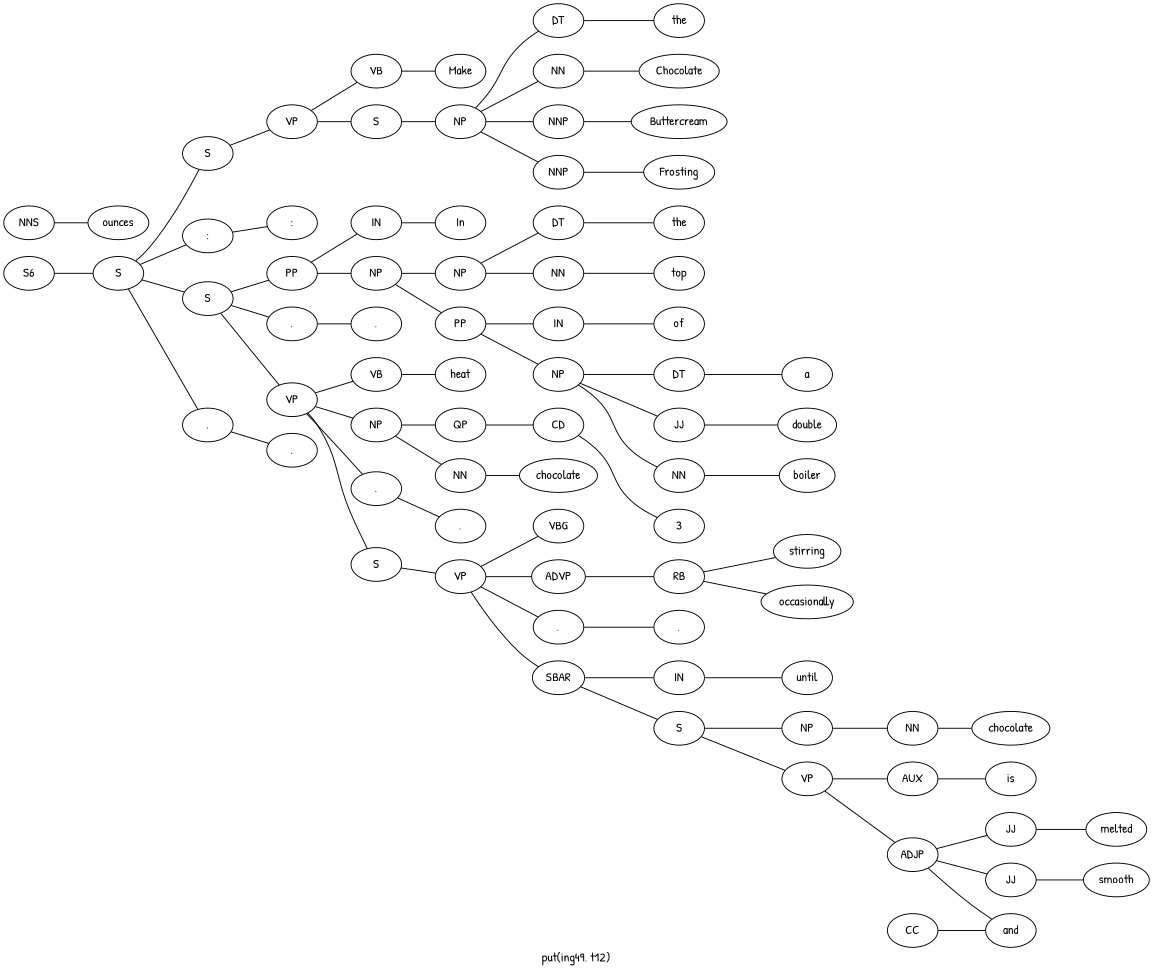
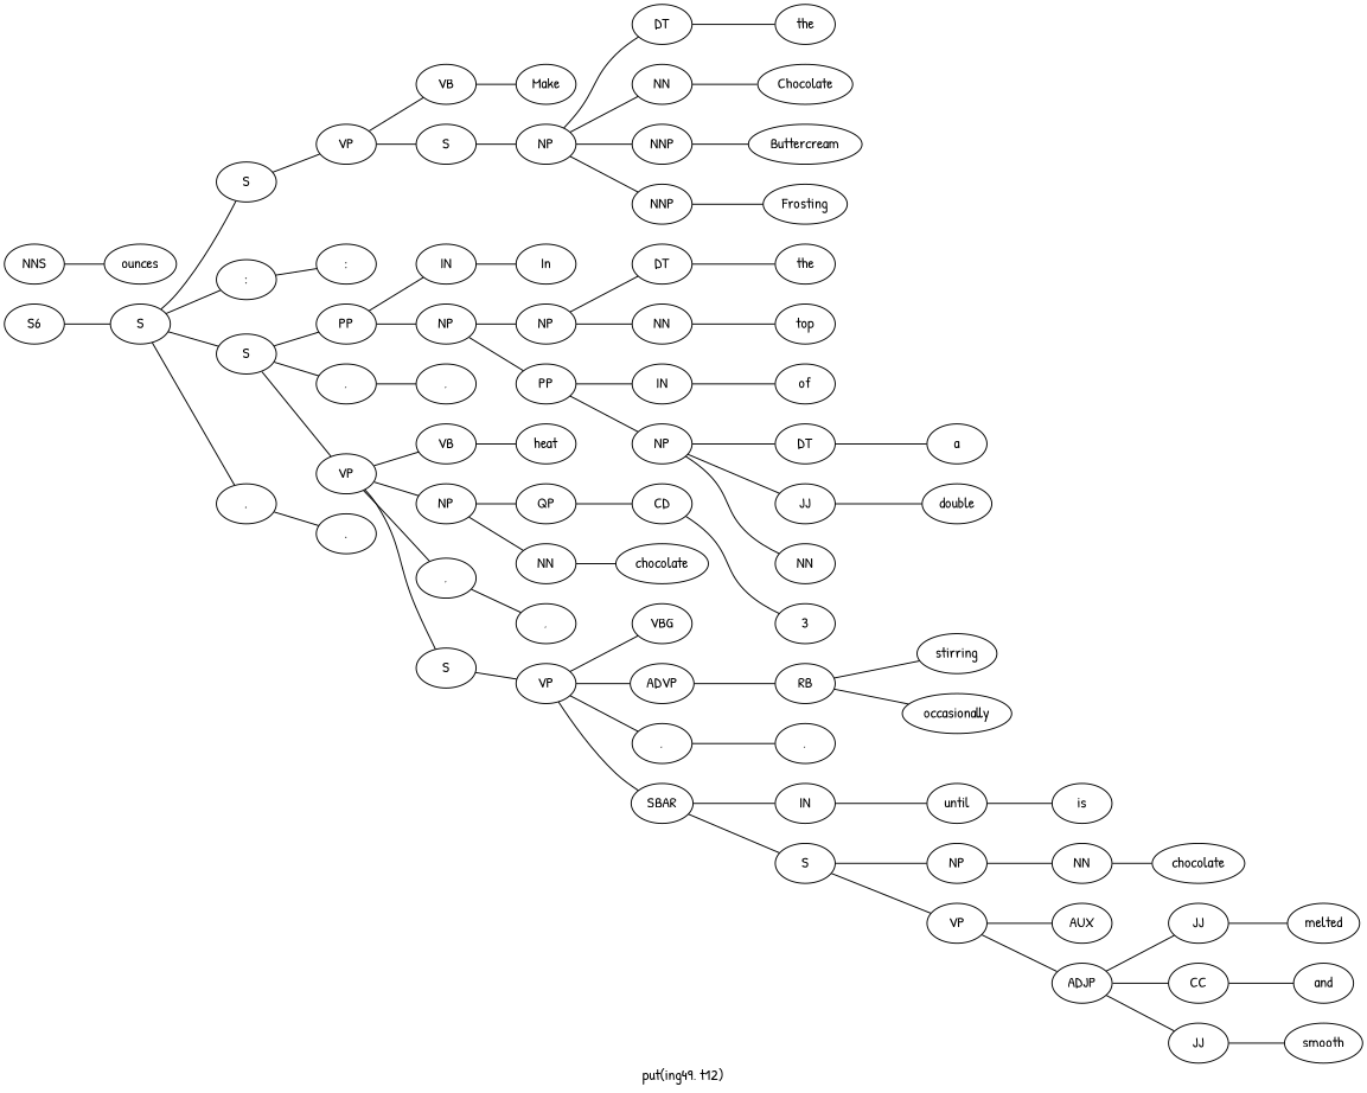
  graph {
    fontname="Patrick Hand"
    label="put(ing49, t12)"
    rankdir=LR
    node [fontname="Patrick Hand"]
    edge [fontname="Patrick Hand"]
    n1 [label=S6]
    n2 [label=S]
    n3 [label=S]
    n4 [label=":"]
    n5 [label=S]
    n6 [label="."]
    n7 [label=VP]
    n8 [label=":"]
    n9 [label=PP]
    n10 [label=","]
    n11 [label=VP]
    n12 [label="."]
    n13 [label=VB]
    n14 [label=S]
    n15 [label=Make]
    n16 [label=NP]
    n17 [label=DT]
    n18 [label=NN]
    n19 [label=NNP]
    n20 [label=NNP]
    n21 [label=the]
    n22 [label=Chocolate]
    n23 [label=Buttercream]
    n24 [label=Frosting]
    n25 [label=IN]
    n26 [label=NP]
    n27 [label=","]
    n28 [label=VB]
    n29 [label=NP]
    n30 [label=","]
    n31 [label=S]
    n32 [label=In]
    n33 [label=NP]
    n34 [label=PP]
    n35 [label=DT]
    n36 [label=NN]
    n37 [label=IN]
    n38 [label=NP]
    n39 [label=the]
    n40 [label=top]
    n41 [label=of]
    n42 [label=DT]
    n43 [label=JJ]
    n44 [label=NN]
    n45 [label=a]
    n46 [label=double]
-   n47 [label=boiler]
    n48 [label=heat]
    n49 [label=QP]
    n50 [label=NN]
    n51 [label=","]
    n52 [label=VP]
    n53 [label=CD]
    n54 [label=chocolate]
    n55 [label=3]
    n56 [label=NNS]
    n57 [label=ounces]
    n58 [label=VBG]
    n59 [label=ADVP]
    n60 [label=","]
    n61 [label=SBAR]
    n62 [label=RB]
    n63 [label=","]
    n64 [label=IN]
    n65 [label=S]
    n66 [label=stirring]
    n67 [label=occasionally]
    n68 [label=until]
    n69 [label=NP]
    n70 [label=VP]
    n71 [label=NN]
    n72 [label=AUX]
    n73 [label=ADJP]
    n74 [label=chocolate]
    n75 [label=is]
    n76 [label=JJ]
    n77 [label=CC]
    n78 [label=JJ]
    n79 [label=melted]
    n80 [label=and]
    n81 [label=smooth]
    n1 -- n2
    n2 -- n3
    n2 -- n4
    n2 -- n5
    n2 -- n6
    n3 -- n7
    n4 -- n8
    n5 -- n9
    n5 -- n10
    n5 -- n11
    n6 -- n12
    n7 -- n13
    n7 -- n14
    n9 -- n25
    n9 -- n26
    n10 -- n27
    n11 -- n28
    n11 -- n29
    n11 -- n30
    n11 -- n31
    n13 -- n15
    n14 -- n16
    n16 -- n17
    n16 -- n18
    n16 -- n19
    n16 -- n20
    n17 -- n21
    n18 -- n22
    n19 -- n23
    n20 -- n24
    n25 -- n32
    n26 -- n33
    n26 -- n34
    n28 -- n48
    n29 -- n49
    n29 -- n50
    n30 -- n51
    n31 -- n52
    n33 -- n35
    n33 -- n36
    n34 -- n37
    n34 -- n38
    n35 -- n39
    n36 -- n40
    n37 -- n41
    n38 -- n42
    n38 -- n43
    n38 -- n44
    n42 -- n45
    n43 -- n46
-   n44 -- n47
    n49 -- n53
    n50 -- n54
    n52 -- n58
    n52 -- n59
    n52 -- n60
    n52 -- n61
    n53 -- n55
    n56 -- n57
    n59 -- n62
    n60 -- n63
    n61 -- n64
    n61 -- n65
    n62 -- n66
    n62 -- n67
    n64 -- n68
    n65 -- n69
    n65 -- n70
    n69 -- n71
    n70 -- n72
    n70 -- n73
    n71 -- n74
-   n72 -- n75
+   n68 -- n75
    n73 -- n76
-   n73 -- n80
+   n73 -- n77
    n73 -- n78
    n76 -- n79
    n77 -- n80
    n78 -- n81
  }
